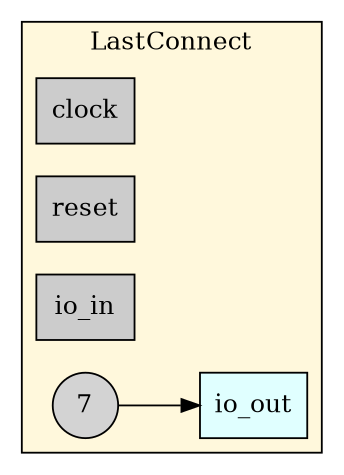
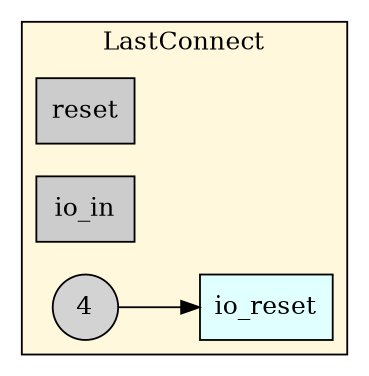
  digraph {
    rankdir=LR
    node [fillcolor="#CCCCCC" rank=0 shape=rectangle style=filled]
-   n1 [label=clock]
    n2 [label=reset]
    n3 [label=io_in]
-   n4 [fillcolor="#E0FFFF" label=io_out rank=1000]
-   n5 [BGCOLOR="#C0C0C0" label=7 shape=circle fillcolor="" rank=""]
+   n4 [fillcolor="#E0FFFF" label=io_reset rank=1000]
+   n5 [BGCOLOR="#C0C0C0" label=4 shape=circle fillcolor="" rank=""]
    subgraph cluster_1 {
      bgcolor="#FFF8DC"
      label=LastConnect
-     n1
      n2
      n3
      n4
      n5
    }
    n5 -> n4
  }
